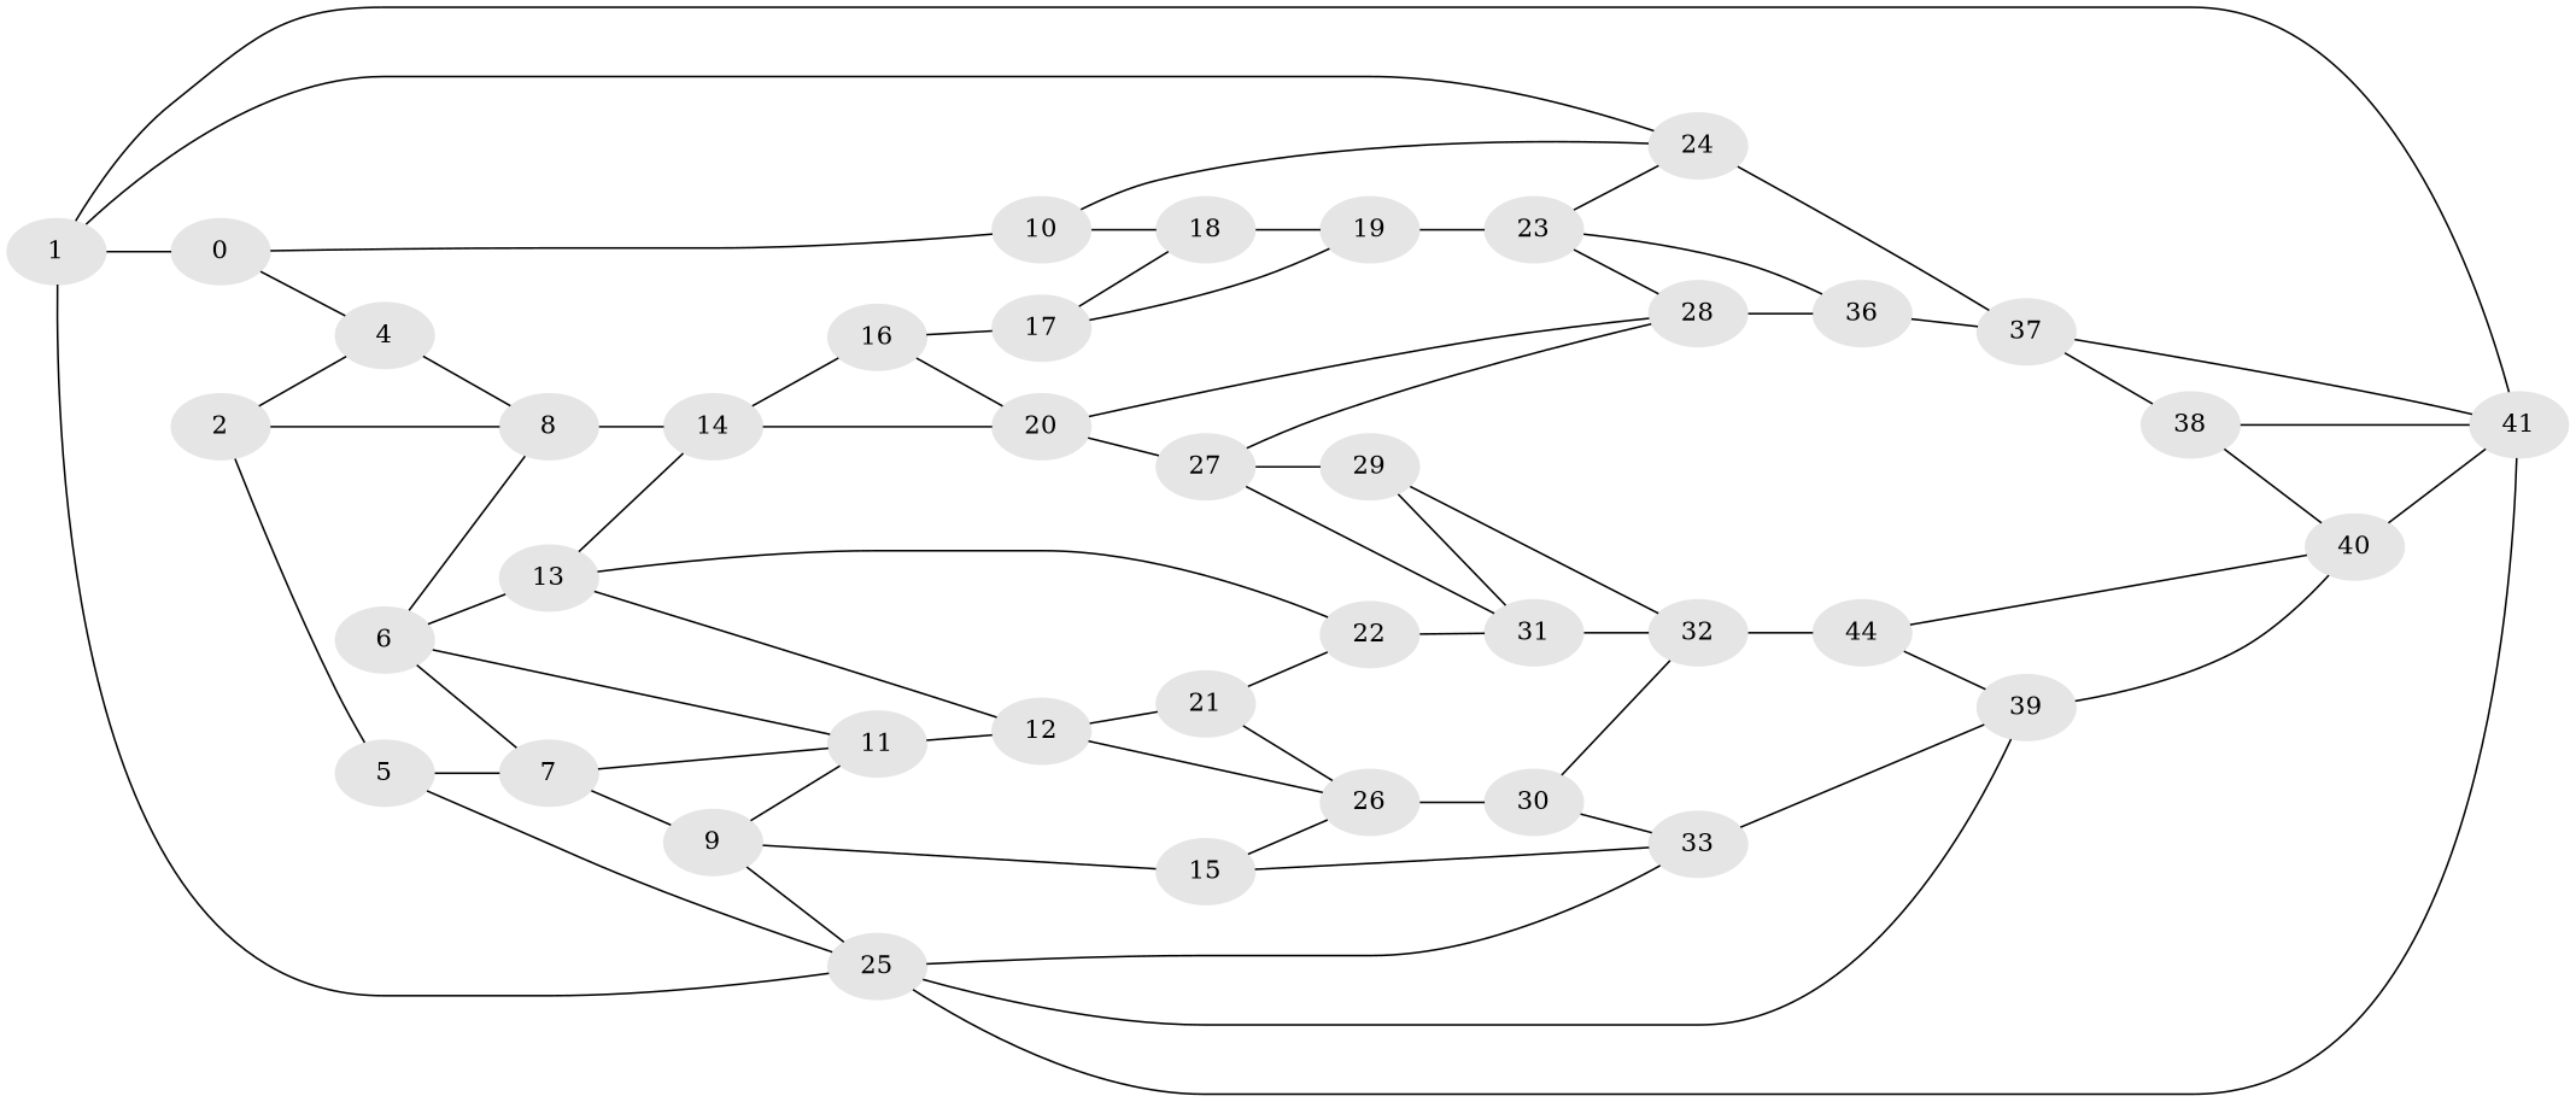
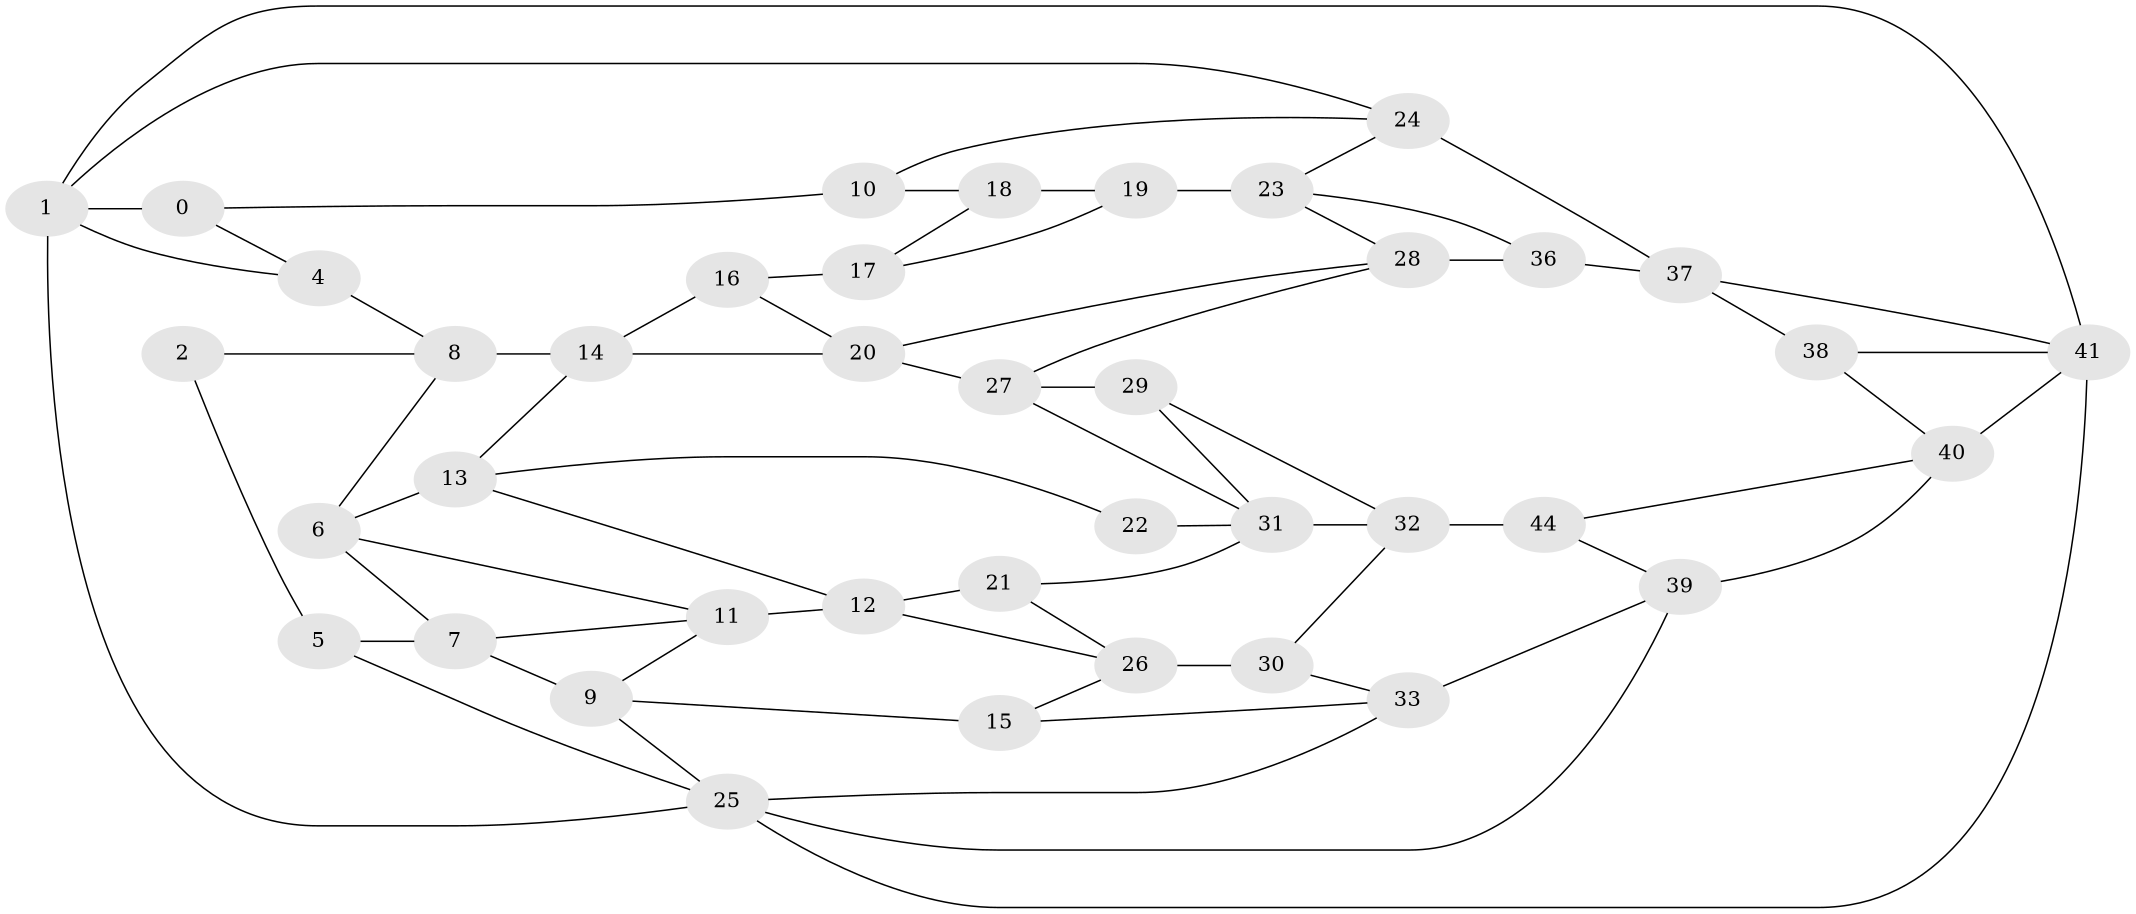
  graph {
    rankdir=LR
    node [color=gray90 style=filled]
    edge [weight=1.0]
    n1 [label=0]
    1
    24
    25
    41
    4
    10
    37
    33
    39
    2
    5
    8
    7
    14
    18
    11
    9
    6
    13
    12
    22
    15
    16
    20
    26
    19
    21
    30
    31
    17
    27
    28
    23
    36
    29
    32
    38
    40
    n40 [label=44]
    n1 -- 4 [weight=2.0]
    n1 -- 10
    1 -- n1
    1 -- 24
    1 -- 25
    1 -- 41
    24 -- 37
    25 -- 41
    25 -- 33
    25 -- 39
    4 -- 8
    10 -- 24
    10 -- 18 [weight=2.0]
    37 -- 41
    37 -- 38
    33 -- 39
    39 -- 40
-   2 -- 4
+   1 -- 4
    2 -- 5
    2 -- 8
    5 -- 25
    5 -- 7
    8 -- 14
    7 -- 11
    7 -- 9
    14 -- 16
    14 -- 20
    18 -- 19
    11 -- 12
    9 -- 25
    9 -- 11
    9 -- 15
    6 -- 8
    6 -- 7
    6 -- 11
    6 -- 13
    13 -- 14
    13 -- 12
    13 -- 22
    12 -- 26
    12 -- 21
    22 -- 31
    15 -- 33
    15 -- 26
    16 -- 20
    16 -- 17 [weight=2.0]
    20 -- 27
    20 -- 28
    26 -- 30
    19 -- 23
-   21 -- 22
+   21 -- 31
    21 -- 26
    30 -- 33
    30 -- 32
    31 -- 32
    17 -- 18
    17 -- 19
    27 -- 31
    27 -- 28
    27 -- 29
    28 -- 36
    23 -- 24
    23 -- 28
    23 -- 36
    36 -- 37
    29 -- 31
    29 -- 32
    32 -- n40
    38 -- 41
    38 -- 40
    40 -- 41
    n40 -- 39
    n40 -- 40
  }
